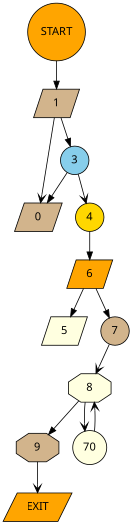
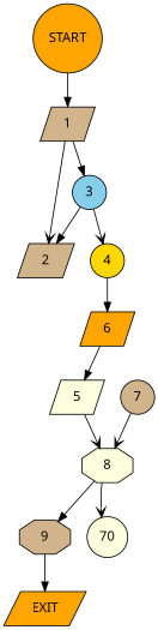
  digraph {
    fontname="Noto Sans"
    node [fillcolor=tan fontname="Noto Sans" shape=circle style=filled]
    edge [arrowhead=normal fontname="Noto Sans"]
    n1 [fillcolor=orange label=START]
    1 [shape=parallelogram]
-   2 [shape=parallelogram label=0]
+   2 [shape=parallelogram]
    3 [fillcolor=skyblue]
    n5 [fillcolor=orange label=EXIT shape=parallelogram]
    4 [fillcolor=gold]
    6 [fillcolor=orange shape=parallelogram]
    5 [fillcolor=lightyellow shape=parallelogram]
    7
    8 [fillcolor=lightyellow shape=octagon]
    9 [shape=octagon]
    n12 [fillcolor=lightyellow label=70]
    n1 -> 1
    1 -> 2 [arrowhead=vee]
    1 -> 3
    3 -> 2
    3 -> 4 [arrowhead=vee]
    4 -> 6
    6 -> 5
-   6 -> 7
    7 -> 8 [arrowhead=vee]
    8 -> 9
    8 -> n12 [arrowhead=vee]
-   9 -> n5 [arrowhead=vee]
-   n12 -> 8 [arrowhead=vee]
+   9 -> n5
+   5 -> 8 [arrowhead=vee]
  }
